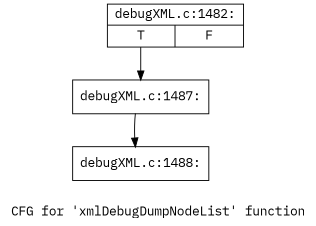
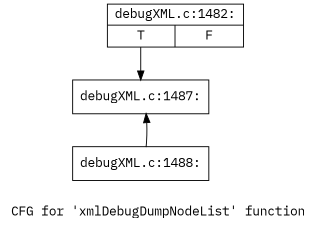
  digraph {
    fontname="IBM Plex Mono"
    label="CFG for 'xmlDebugDumpNodeList' function"
    node [fontname="IBM Plex Mono" shape=record]
    edge [fontname="IBM Plex Mono"]
    n1 [label="{debugXML.c:1482:|{<s0>T|<s1>F}}"]
    n2 [label="{debugXML.c:1487:}"]
    n3 [label="{debugXML.c:1488:}"]
    n1 -> n2 [tailport=s0]
-   n2 -> n3
+   n3 -> n2
  }
